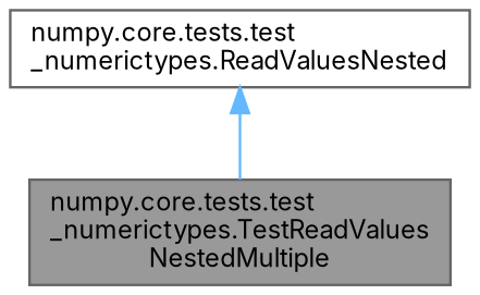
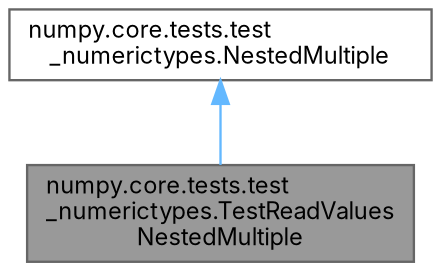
  digraph {
    fontname=Inter
    node [color=gray40 fontname=Inter fontsize=10 shape=box style=filled]
    n1 [fillcolor=grey60 fontcolor=black height=0.2 label="numpy.core.tests.test\l_numerictypes.TestReadValues\lNestedMultiple" width=0.4]
-   n2 [fillcolor=white height=0.2 label="numpy.core.tests.test\l_numerictypes.ReadValuesNested" width=0.4]
+   n2 [fillcolor=white height=0.2 label="numpy.core.tests.test\l_numerictypes.NestedMultiple" width=0.4]
    n2 -> n1 [color=steelblue1 dir=back fontname=Inter fontsize=10 labelfontname=Helvetica labelfontsize=10 style=solid]
  }
